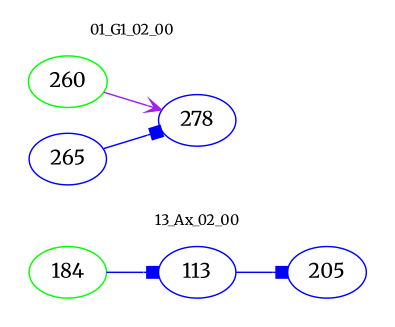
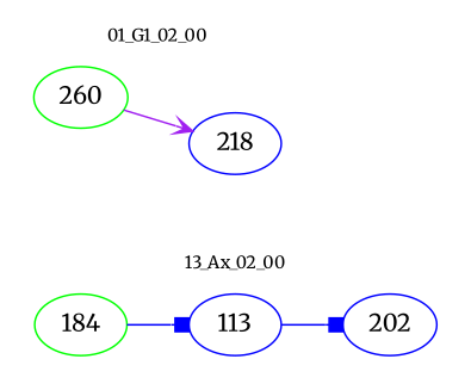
  digraph {
    fontname=Merriweather
    rankdir=LR
    node [color=blue fontname=Merriweather]
    edge [arrowhead=box color=blue fontname=Merriweather]
    n1 [color=green label=184]
    n2 [label=113]
-   n3 [label=205]
+   n3 [label=202]
    n4 [color=green label=260]
-   n5 [label=265]
-   n6 [label=278]
+   n6 [label=218]
    subgraph cluster_1 {
      color=white
      fontsize=10
      label="13_Ax_02_00"
      n1
      n2
      n3
    }
    subgraph cluster_2 {
      color=white
      fontsize=10
      label="01_G1_02_00"
      n4
-     n5
      n6
    }
    n1 -> n2
    n2 -> n3
    n4 -> n6 [arrowhead=vee color=purple]
-   n5 -> n6
  }
